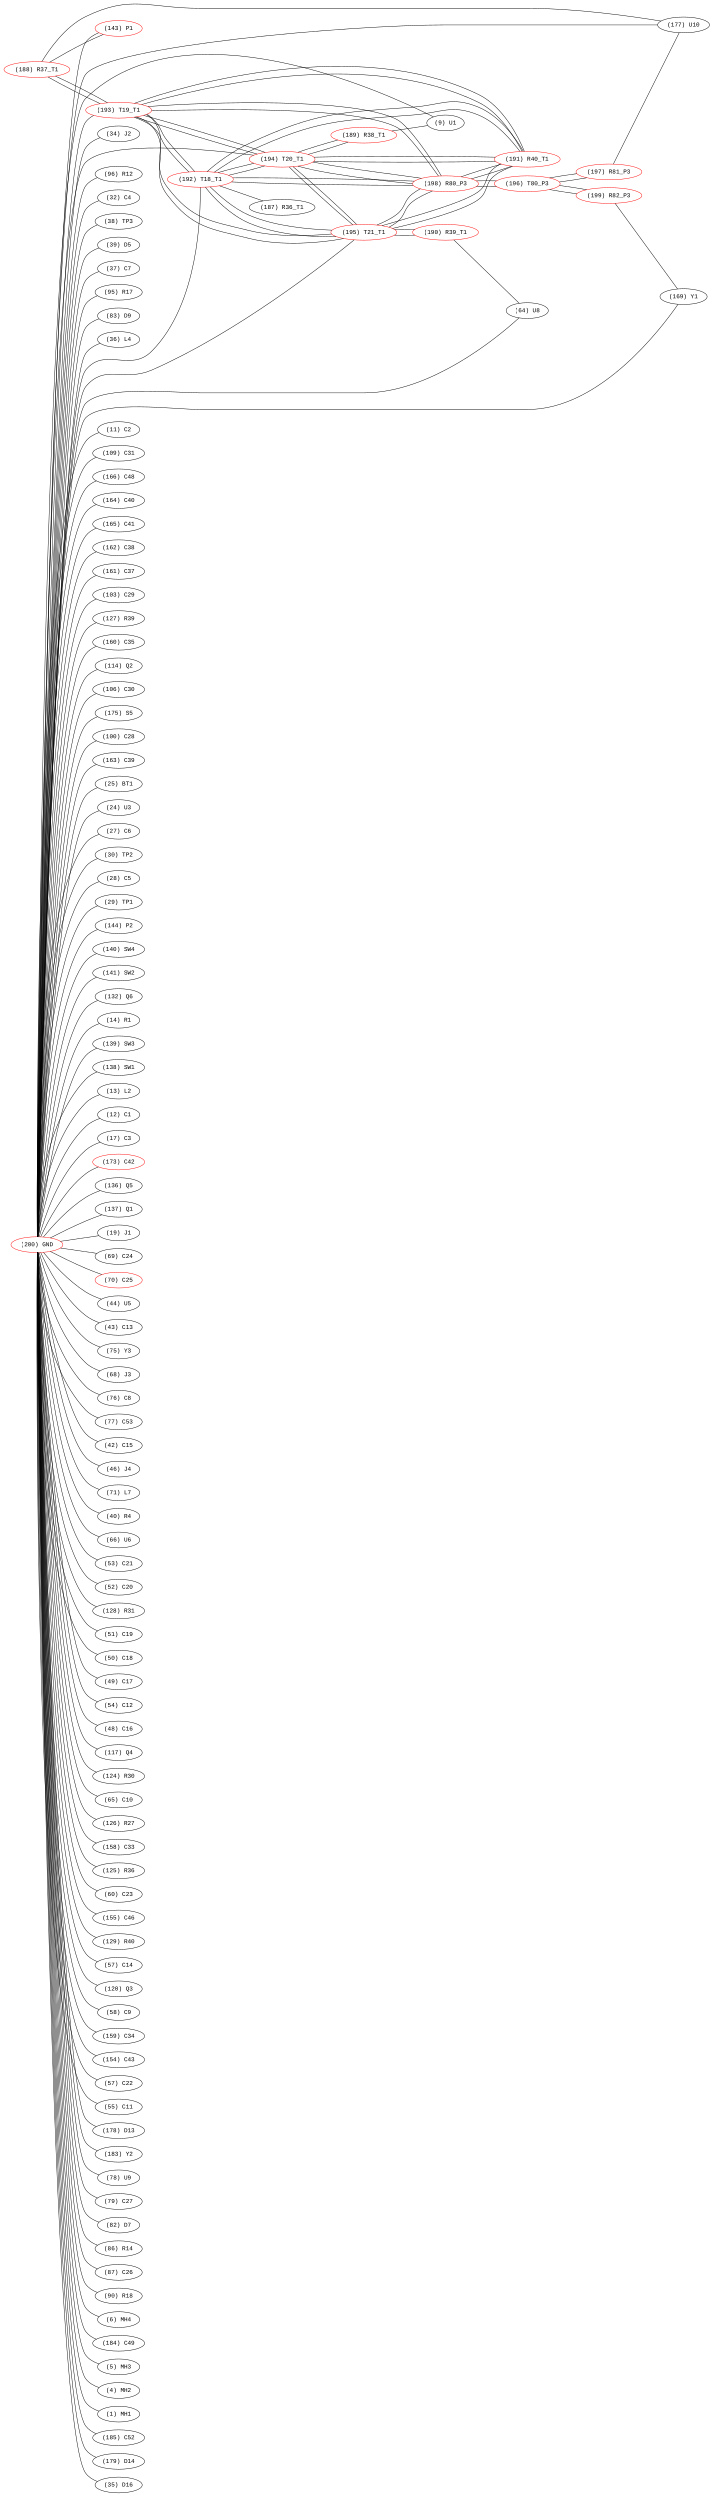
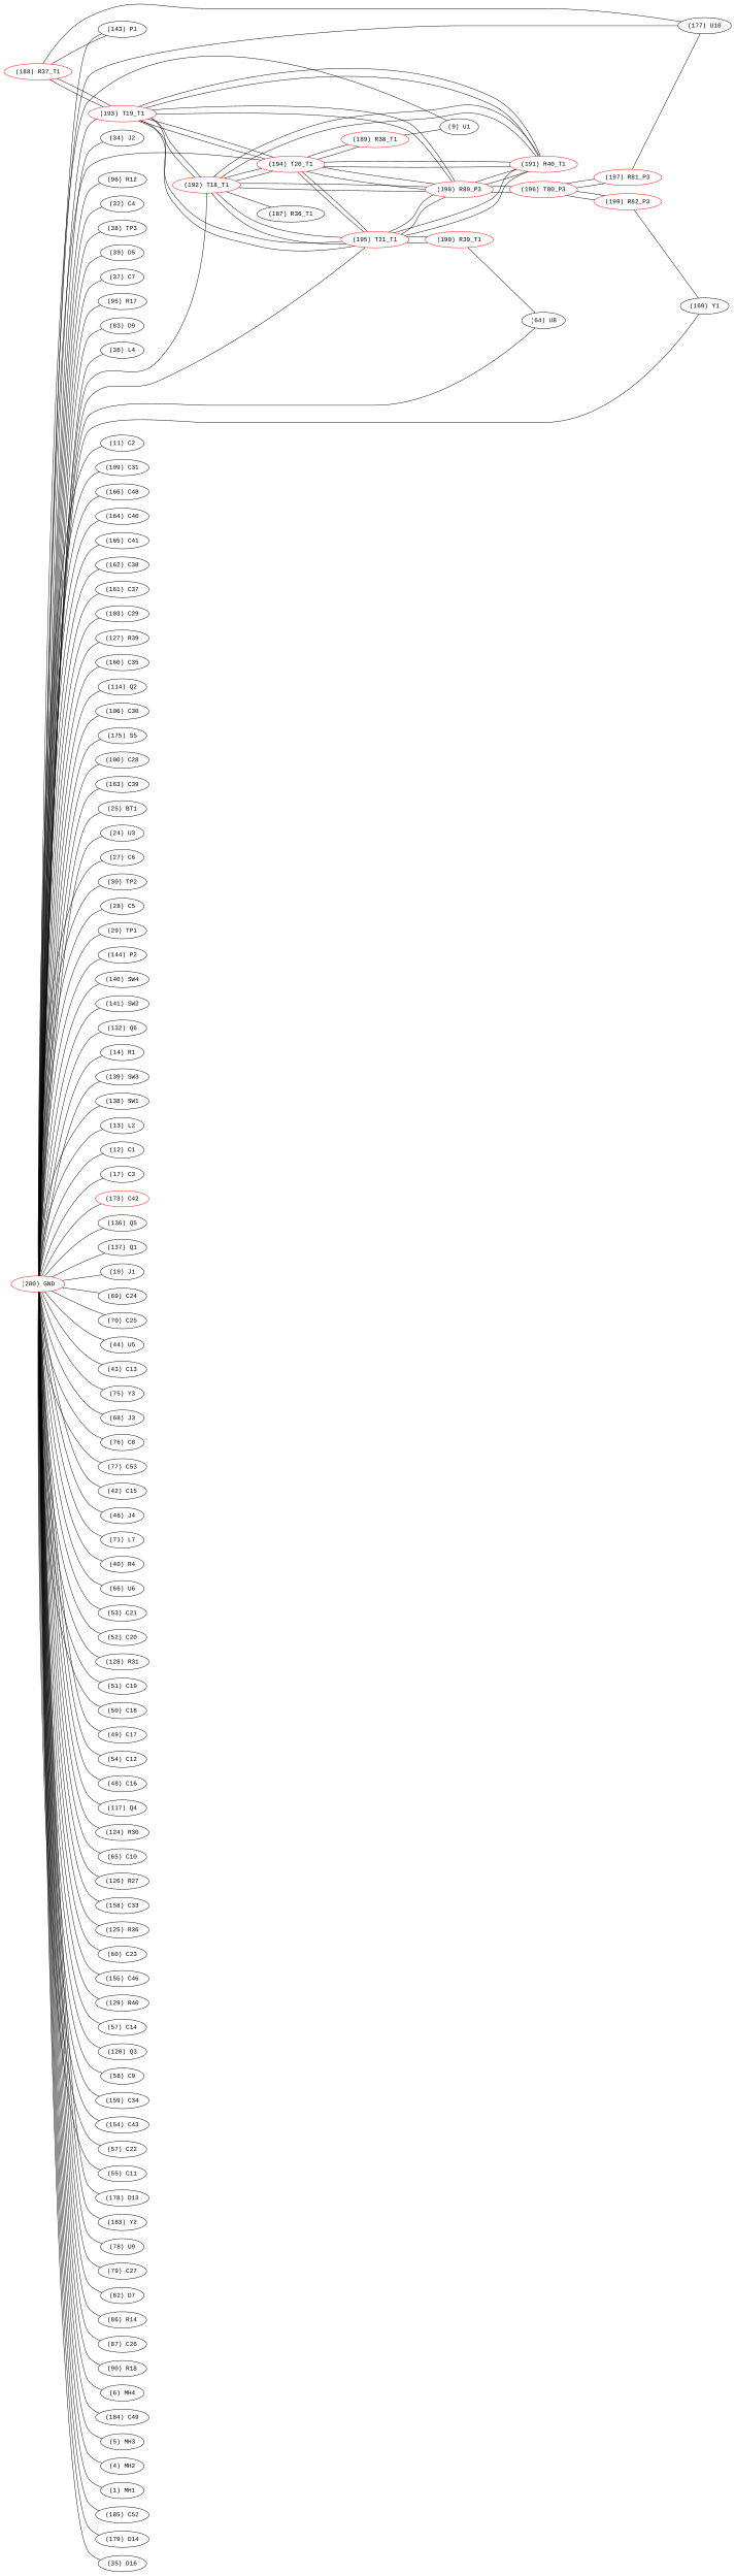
  graph {
    fontname="Liberation Mono"
    rankdir=LR
    node [fontname="Liberation Mono"]
    edge [fontname="Liberation Mono"]
    n1 [color=red label="(188) R37_T1"]
    n2 [label="(177) U10"]
-   n3 [label="(143) P1" color=red]
+   n3 [label="(143) P1"]
    n4 [color=red label="(193) T19_T1"]
    n5 [color=red label="(194) T20_T1"]
    n6 [color=red label="(195) T21_T1"]
    n7 [color=red label="(191) R40_T1"]
    n8 [color=red label="(198) R80_P3"]
    n9 [color=red label="(192) T18_T1"]
    n10 [color=red label="(189) R38_T1"]
    n11 [color=red label="(190) R39_T1"]
    n12 [color=red label="(196) T80_P3"]
    n13 [label="(187) R36_T1"]
    n14 [label="(9) U1"]
    n15 [label="(64) U8"]
    n16 [color=red label="(197) R81_P3"]
    n17 [color=red label="(199) R82_P3"]
    n18 [label="(169) Y1"]
    n19 [color=red label="(200) GND"]
    n20 [label="(11) C2"]
    n21 [label="(109) C31"]
    n22 [label="(166) C48"]
    n23 [label="(164) C40"]
    n24 [label="(165) C41"]
    n25 [label="(162) C38"]
    n26 [label="(161) C37"]
    n27 [label="(103) C29"]
    n28 [label="(127) R39"]
    n29 [label="(160) C35"]
    n30 [label="(114) Q2"]
    n31 [label="(106) C30"]
    n32 [label="(175) S5"]
    n33 [label="(100) C28"]
    n34 [label="(163) C39"]
    n35 [label="(25) BT1"]
    n36 [label="(24) U3"]
    n37 [label="(27) C6"]
    n38 [label="(30) TP2"]
    n39 [label="(28) C5"]
    n40 [label="(29) TP1"]
    n41 [label="(144) P2"]
    n42 [label="(140) SW4"]
    n43 [label="(141) SW2"]
    n44 [label="(132) Q6"]
    n45 [label="(14) R1"]
    n46 [label="(139) SW3"]
    n47 [label="(138) SW1"]
    n48 [label="(13) L2"]
    n49 [label="(12) C1"]
    n50 [label="(17) C3"]
    n51 [color=red label="(173) C42"]
    n52 [label="(136) Q5"]
    n53 [label="(137) Q1"]
    n54 [label="(19) J1"]
    n55 [label="(69) C24"]
-   n56 [label="(70) C25" color=red]
+   n56 [label="(70) C25"]
    n57 [label="(44) U5"]
    n58 [label="(43) C13"]
    n59 [label="(75) Y3"]
    n60 [label="(68) J3"]
    n61 [label="(76) C8"]
    n62 [label="(77) C53"]
    n63 [label="(42) C15"]
    n64 [label="(46) J4"]
    n65 [label="(71) L7"]
    n66 [label="(40) R4"]
    n67 [label="(66) U6"]
    n68 [label="(53) C21"]
    n69 [label="(52) C20"]
    n70 [label="(128) R31"]
    n71 [label="(51) C19"]
    n72 [label="(50) C18"]
    n73 [label="(49) C17"]
    n74 [label="(54) C12"]
    n75 [label="(48) C16"]
    n76 [label="(117) Q4"]
    n77 [label="(124) R30"]
    n78 [label="(65) C10"]
    n79 [label="(126) R27"]
    n80 [label="(158) C33"]
    n81 [label="(125) R36"]
    n82 [label="(60) C23"]
    n83 [label="(155) C46"]
    n84 [label="(129) R40"]
    n85 [label="(57) C14"]
    n86 [label="(120) Q3"]
    n87 [label="(58) C9"]
    n88 [label="(159) C34"]
    n89 [label="(154) C43"]
    n90 [label="(57) C22"]
    n91 [label="(55) C11"]
    n92 [label="(178) D13"]
    n93 [label="(183) Y2"]
    n94 [label="(78) U9"]
    n95 [label="(79) C27"]
    n96 [label="(82) D7"]
    n97 [label="(86) R14"]
    n98 [label="(87) C26"]
    n99 [label="(90) R18"]
    n100 [label="(6) MH4"]
    n101 [label="(184) C49"]
    n102 [label="(5) MH3"]
    n103 [label="(4) MH2"]
    n104 [label="(1) MH1"]
    n105 [label="(185) C52"]
    n106 [label="(179) D14"]
    n107 [label="(35) D16"]
    n108 [label="(34) J2"]
    n109 [label="(96) R12"]
    n110 [label="(32) C4"]
    n111 [label="(38) TP3"]
    n112 [label="(39) D5"]
    n113 [label="(37) C7"]
    n114 [label="(95) R17"]
    n115 [label="(83) D9"]
    n116 [label="(36) L4"]
    n1 -- n2
    n1 -- n3
    n1 -- n4
    n4 -- n1
    n4 -- n5
    n4 -- n6
    n4 -- n7
    n4 -- n8
    n4 -- n9
    n5 -- n4
    n5 -- n6
    n5 -- n7
    n5 -- n8
    n5 -- n9
    n5 -- n10
    n6 -- n4
    n6 -- n5
    n6 -- n7
    n6 -- n8
    n6 -- n9
    n6 -- n11
    n7 -- n4
    n7 -- n5
    n7 -- n6
    n7 -- n8
    n7 -- n9
    n8 -- n4
    n8 -- n5
    n8 -- n6
    n8 -- n7
    n8 -- n9
    n8 -- n12
    n9 -- n4
    n9 -- n5
    n9 -- n6
    n9 -- n7
    n9 -- n8
    n9 -- n13
    n10 -- n5
    n10 -- n14
    n11 -- n6
    n11 -- n15
    n12 -- n8
    n12 -- n16
    n12 -- n17
    n16 -- n2
    n16 -- n12
    n17 -- n12
    n17 -- n18
    n19 -- n2
    n19 -- n3
    n19 -- n4
    n19 -- n5
    n19 -- n6
    n19 -- n9
    n19 -- n14
    n19 -- n15
    n19 -- n18
    n19 -- n20
    n19 -- n21
    n19 -- n22
    n19 -- n23
    n19 -- n24
    n19 -- n25
    n19 -- n26
    n19 -- n27
    n19 -- n28
    n19 -- n29
    n19 -- n30
    n19 -- n31
    n19 -- n32
    n19 -- n33
    n19 -- n34
    n19 -- n35
    n19 -- n36
    n19 -- n37
    n19 -- n38
    n19 -- n39
    n19 -- n40
    n19 -- n41
    n19 -- n42
    n19 -- n43
    n19 -- n44
    n19 -- n45
    n19 -- n46
    n19 -- n47
    n19 -- n48
    n19 -- n49
    n19 -- n50
    n19 -- n51
    n19 -- n52
    n19 -- n53
    n19 -- n54
    n19 -- n55
    n19 -- n56
    n19 -- n57
    n19 -- n58
    n19 -- n59
    n19 -- n60
    n19 -- n61
    n19 -- n62
    n19 -- n63
    n19 -- n64
    n19 -- n65
    n19 -- n66
    n19 -- n67
    n19 -- n68
    n19 -- n69
    n19 -- n70
    n19 -- n71
    n19 -- n72
    n19 -- n73
    n19 -- n74
    n19 -- n75
    n19 -- n76
    n19 -- n77
    n19 -- n78
    n19 -- n79
    n19 -- n80
    n19 -- n81
    n19 -- n82
    n19 -- n83
    n19 -- n84
    n19 -- n85
    n19 -- n86
    n19 -- n87
    n19 -- n88
    n19 -- n89
    n19 -- n90
    n19 -- n91
    n19 -- n92
    n19 -- n93
    n19 -- n94
    n19 -- n95
    n19 -- n96
    n19 -- n97
    n19 -- n98
    n19 -- n99
    n19 -- n100
    n19 -- n101
    n19 -- n102
    n19 -- n103
    n19 -- n104
    n19 -- n105
    n19 -- n106
    n19 -- n107
    n19 -- n108
    n19 -- n109
    n19 -- n110
    n19 -- n111
    n19 -- n112
    n19 -- n113
    n19 -- n114
    n19 -- n115
    n19 -- n116
  }
